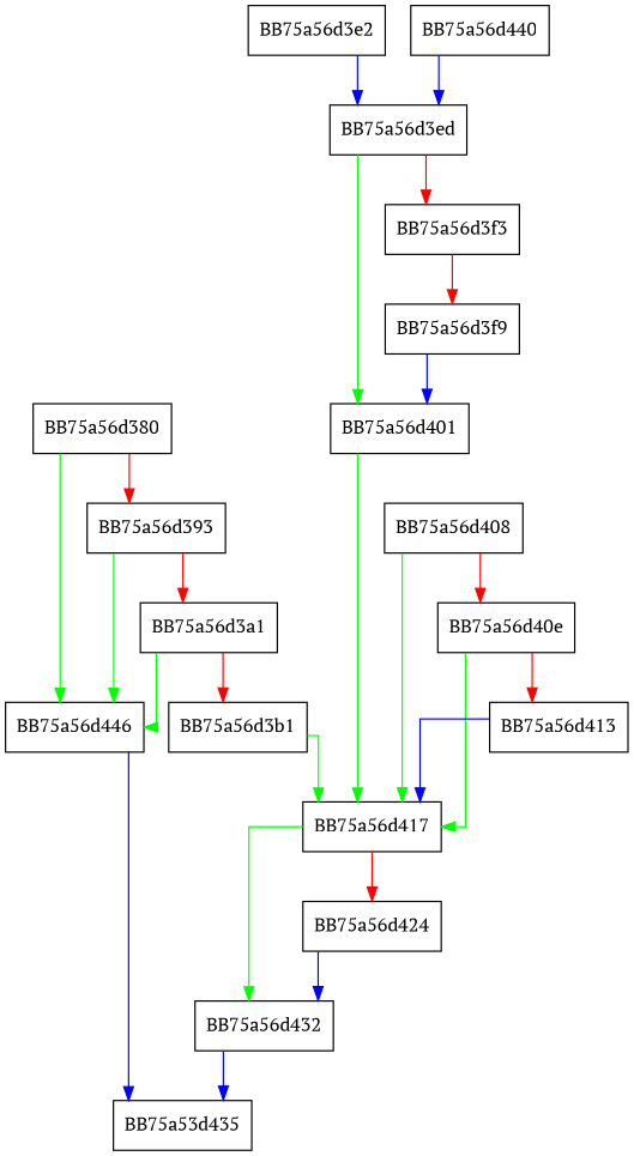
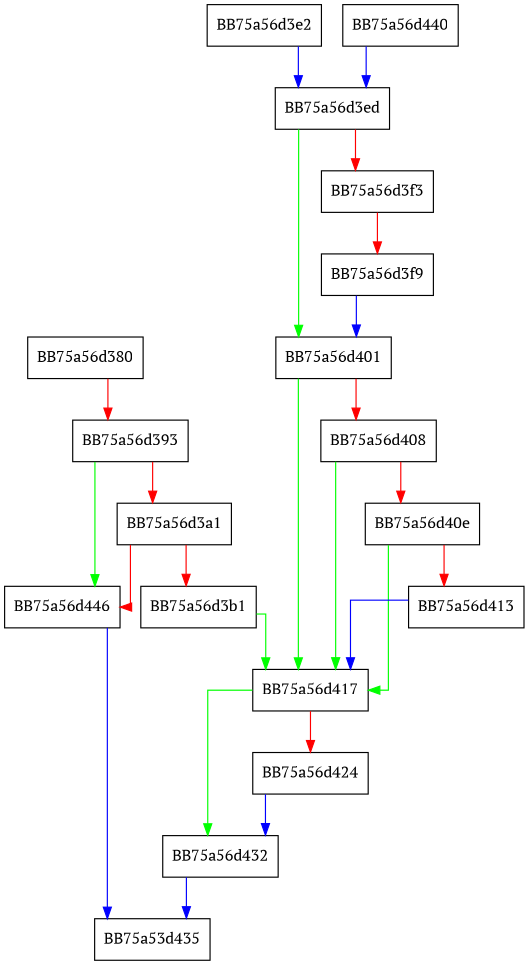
  digraph {
    fontname="PT Serif"
    splines=ortho
    node [fontname="PT Serif" shape=box]
    edge [color=green fontname="PT Serif"]
    BB75a56d380
    BB75a56d446
    BB75a56d393
    n4 [label=BB75a53d435]
    BB75a56d3a1
    BB75a56d3b1
    BB75a56d417
    BB75a56d432
    BB75a56d424
    BB75a56d3e2
    BB75a56d3ed
    BB75a56d401
    BB75a56d3f3
    BB75a56d408
    BB75a56d3f9
    BB75a56d40e
    BB75a56d440
    BB75a56d413
-   BB75a56d380 -> BB75a56d446
    BB75a56d380 -> BB75a56d393 [color=red]
    BB75a56d446 -> n4 [color=blue]
    BB75a56d393 -> BB75a56d446
    BB75a56d393 -> BB75a56d3a1 [color=red]
-   BB75a56d3a1 -> BB75a56d446
+   BB75a56d3a1 -> BB75a56d446 [color=red]
    BB75a56d3a1 -> BB75a56d3b1 [color=red]
    BB75a56d3b1 -> BB75a56d417
    BB75a56d417 -> BB75a56d432
    BB75a56d417 -> BB75a56d424 [color=red]
    BB75a56d432 -> n4 [color=blue]
    BB75a56d424 -> BB75a56d432 [color=blue]
    BB75a56d3e2 -> BB75a56d3ed [color=blue]
    BB75a56d3ed -> BB75a56d401
    BB75a56d3ed -> BB75a56d3f3 [color=red]
    BB75a56d401 -> BB75a56d417
+   BB75a56d401 -> BB75a56d408 [color=red]
    BB75a56d3f3 -> BB75a56d3f9 [color=red]
    BB75a56d408 -> BB75a56d417
    BB75a56d408 -> BB75a56d40e [color=red]
    BB75a56d3f9 -> BB75a56d401 [color=blue]
    BB75a56d40e -> BB75a56d417
    BB75a56d40e -> BB75a56d413 [color=red]
    BB75a56d440 -> BB75a56d3ed [color=blue]
    BB75a56d413 -> BB75a56d417 [color=blue]
  }
